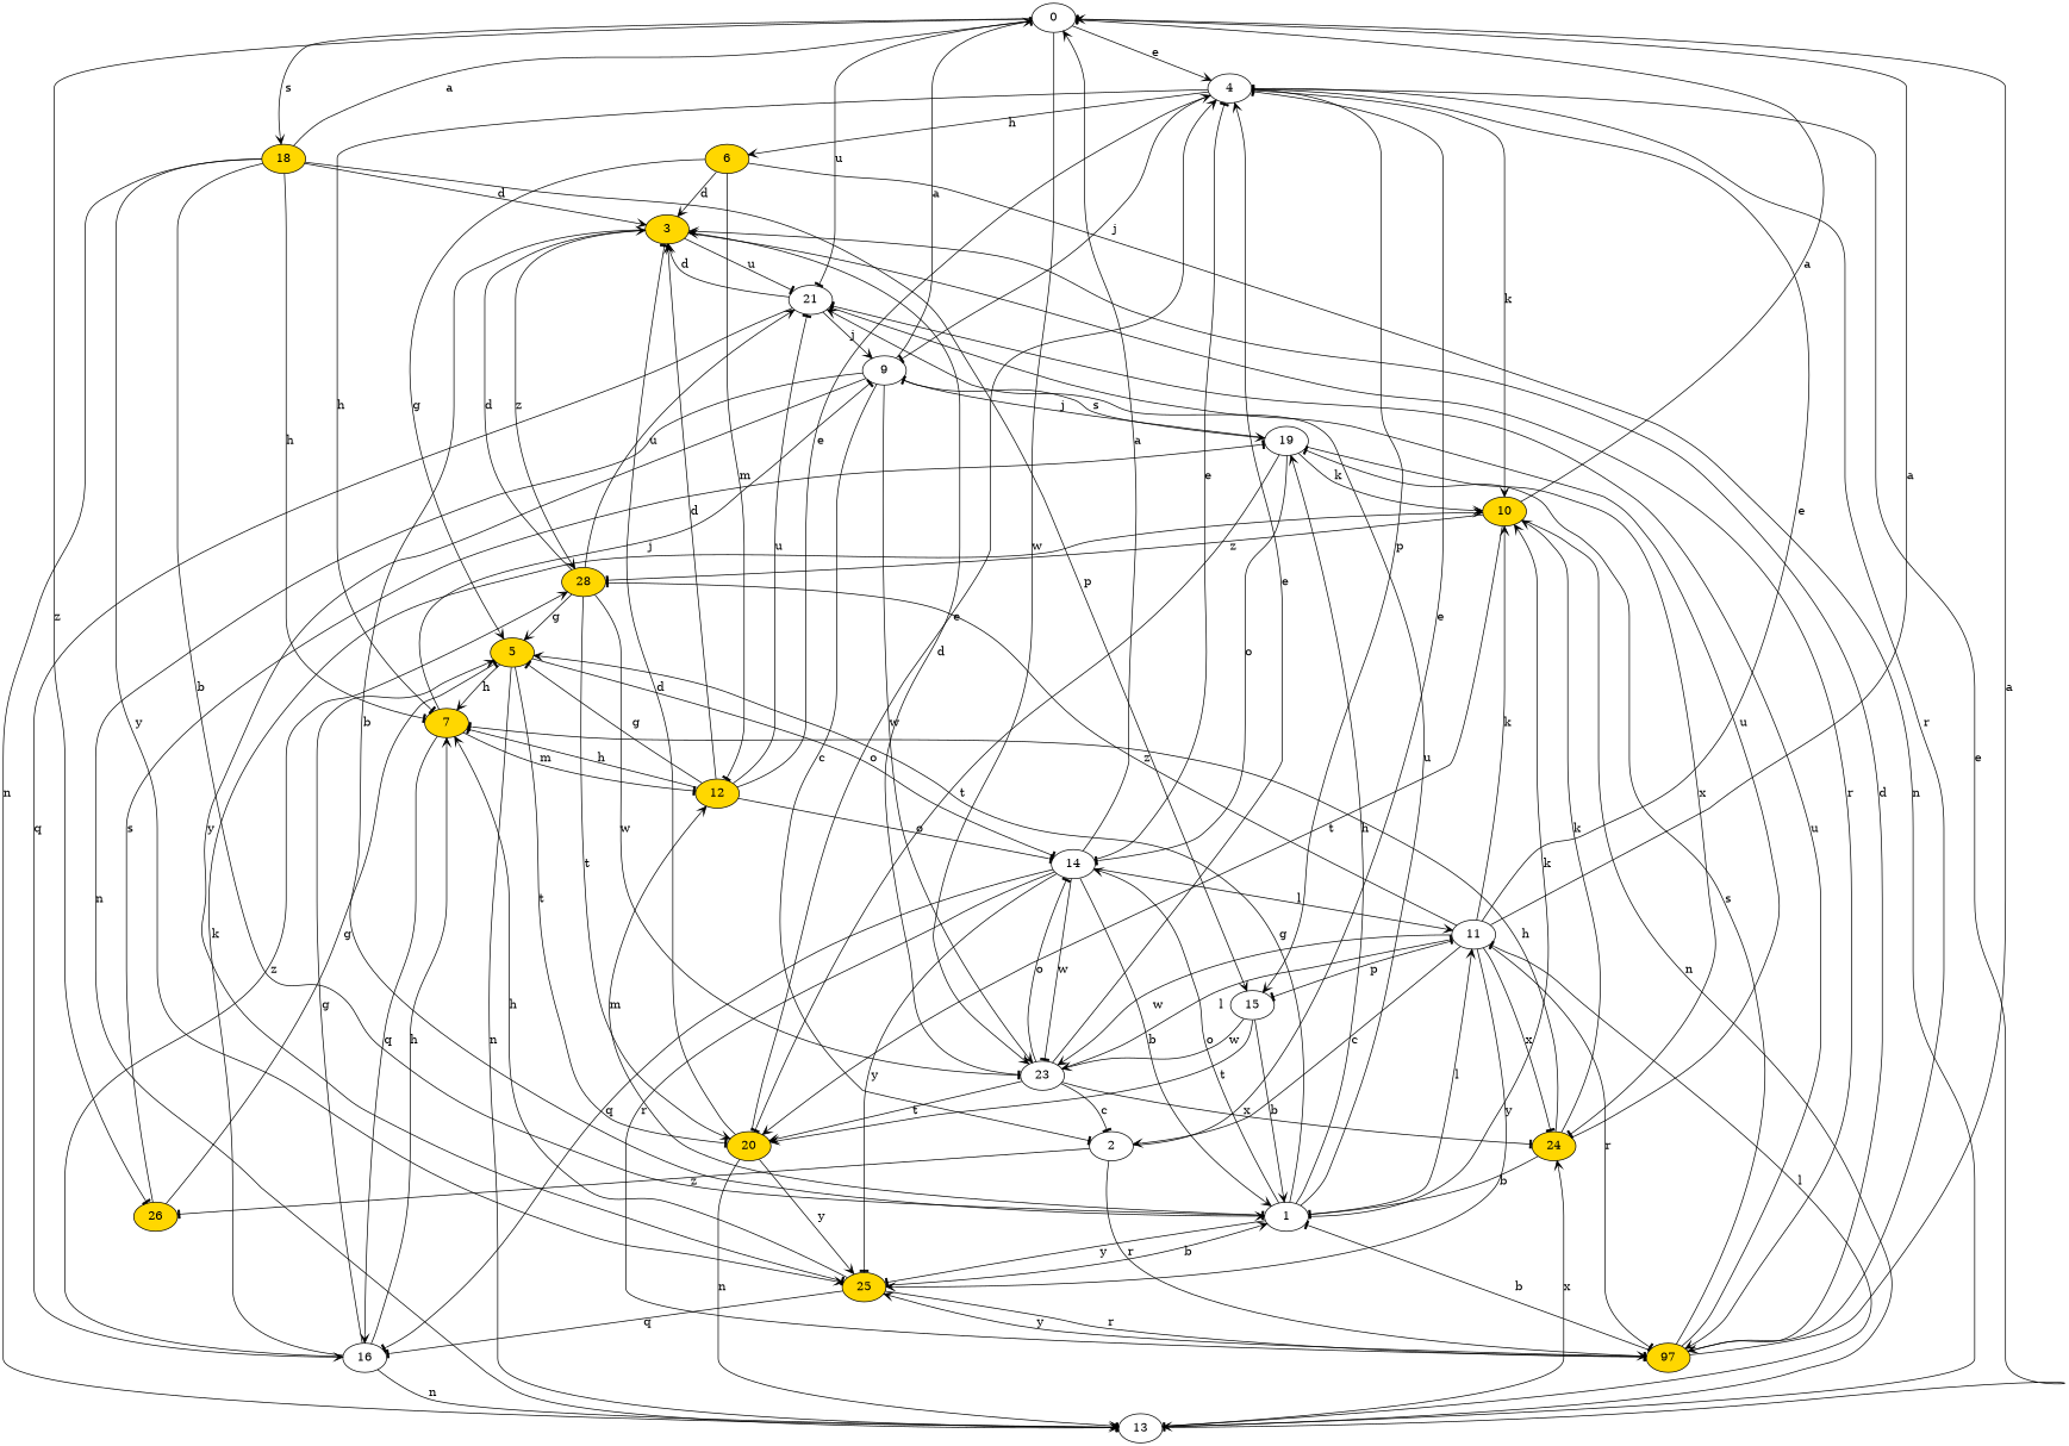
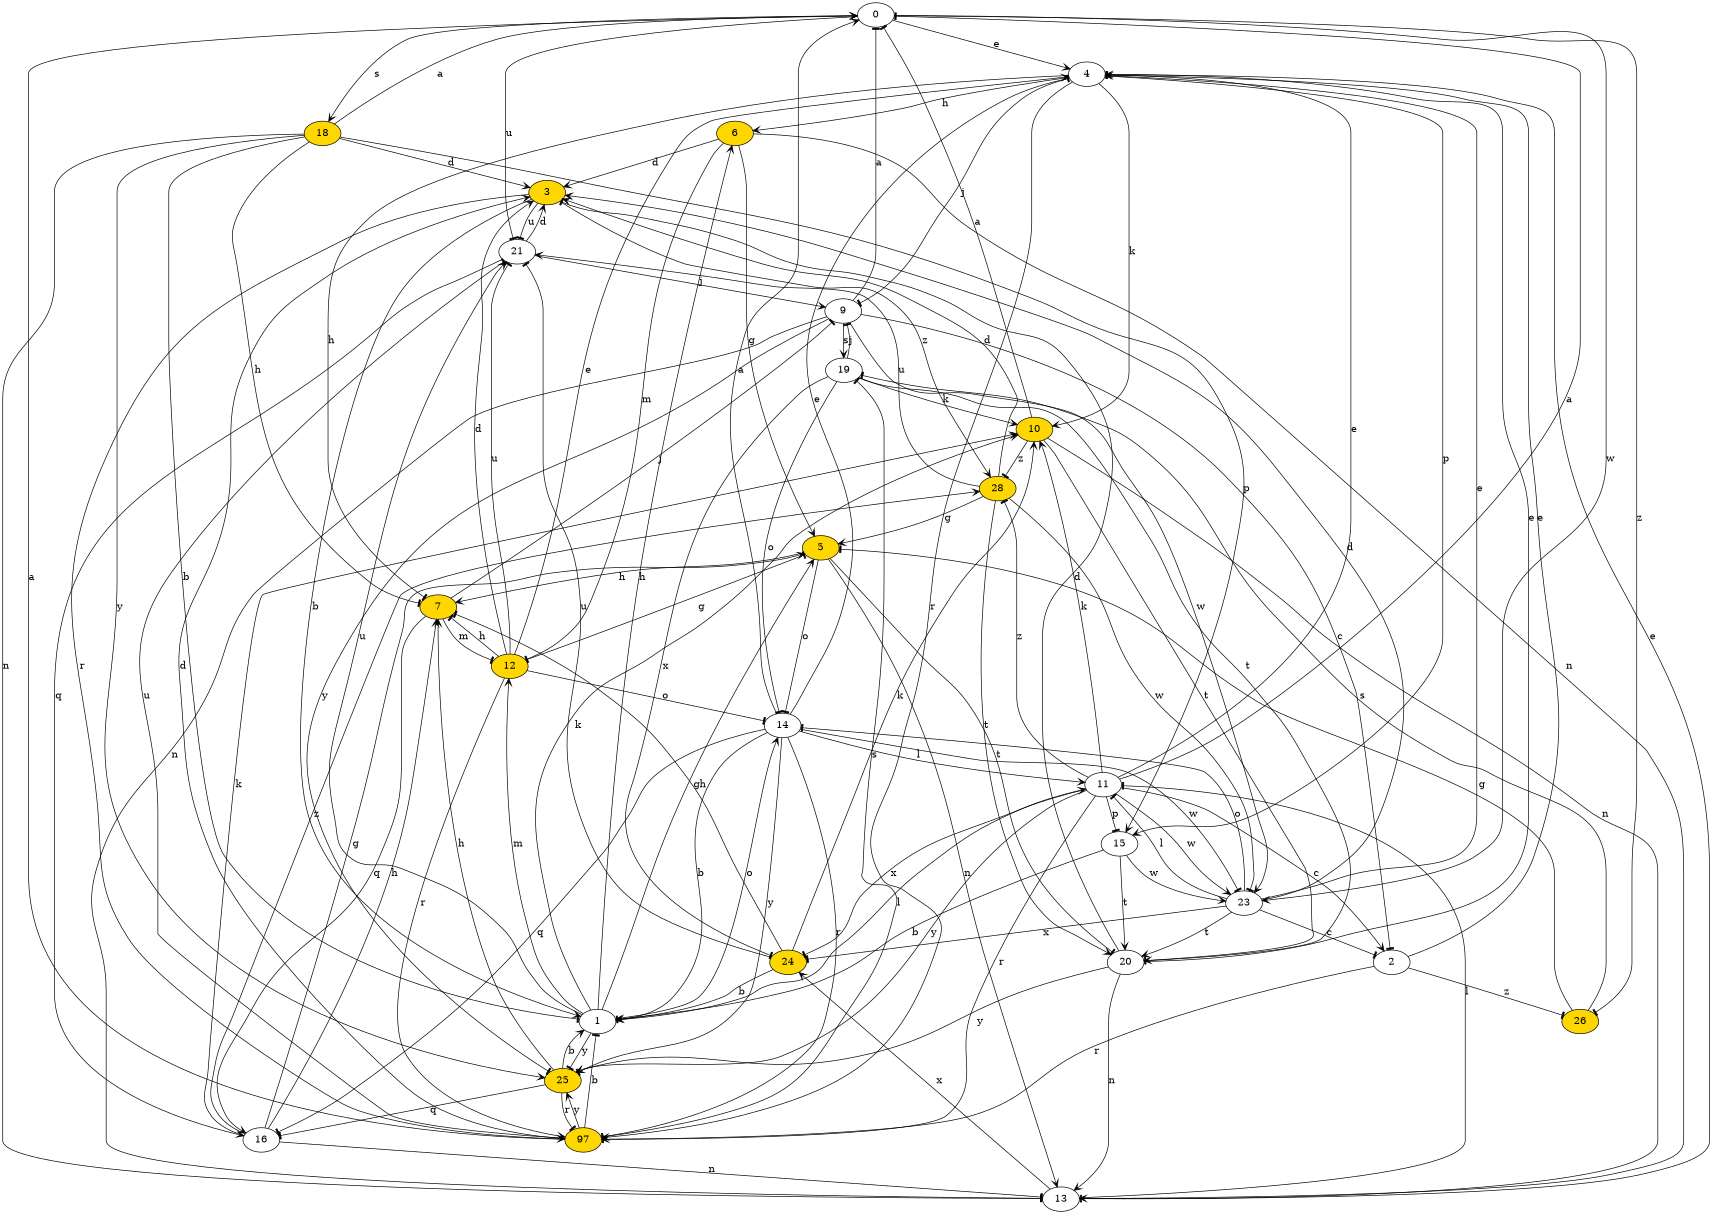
  strict digraph {
    node [fillcolor=white style=filled]
    edge [arrowhead=vee]
    0
    4
    18 [fillcolor=gold]
    21
    23
    26 [fillcolor=gold]
    6 [fillcolor=gold]
    10 [fillcolor=gold]
    n9 [fillcolor=gold label=97]
    7 [fillcolor=gold]
    9
    15
    1
    25 [fillcolor=gold]
    3 [fillcolor=gold]
    13
    16
    11
    14
    2
-   20 [fillcolor=gold]
+   20
    24 [fillcolor=gold]
    5 [fillcolor=gold]
    19
    12 [fillcolor=gold]
    28 [fillcolor=gold]
    0 -> 4 [label=e]
    0 -> 18 [label=s]
    0 -> 21 [arrowhead=tee label=u]
    0 -> 23 [label=w]
    0 -> 26 [arrowhead=tee label=z]
    4 -> 6 [label=h]
    4 -> 10 [label=k]
    4 -> n9 [label=r]
    4 -> 7 [arrowhead=tee label=h]
    4 -> 9 [arrowhead=tee label=j]
    4 -> 15 [label=p]
    18 -> 0 [label=a]
    18 -> 7 [arrowhead=tee label=h]
    18 -> 15 [label=p]
    18 -> 1 [arrowhead=tee label=b]
    18 -> 25 [label=y]
    18 -> 3 [label=d]
    18 -> 13 [arrowhead=tee label=n]
    21 -> 9 [label=j]
    21 -> 3 [label=d]
    21 -> 16 [label=q]
    23 -> 4 [label=e]
    23 -> 3 [label=d]
    23 -> 11 [arrowhead=tee label=l]
    23 -> 14 [arrowhead=tee label=o]
    23 -> 2 [arrowhead=tee label=c]
    23 -> 20 [label=t]
    23 -> 24 [arrowhead=tee label=x]
    26 -> 5 [arrowhead=tee label=g]
    26 -> 19 [arrowhead=tee label=s]
    6 -> 3 [label=d]
    6 -> 13 [label=n]
    6 -> 5 [label=g]
    6 -> 12 [arrowhead=tee label=m]
    10 -> 0 [arrowhead=tee label=a]
    10 -> 13 [arrowhead=tee label=n]
    10 -> 20 [label=t]
    10 -> 28 [arrowhead=tee label=z]
    n9 -> 0 [label=a]
    n9 -> 21 [arrowhead=tee label=u]
    n9 -> 1 [arrowhead=tee label=b]
    n9 -> 25 [label=y]
    n9 -> 3 [label=d]
    n9 -> 19 [arrowhead=tee label=s]
    7 -> 9 [arrowhead=tee label=j]
    7 -> 16 [label=q]
    7 -> 12 [arrowhead=tee label=m]
    9 -> 0 [arrowhead=tee label=a]
    9 -> 23 [label=w]
    9 -> 25 [arrowhead=tee label=y]
    9 -> 13 [arrowhead=tee label=n]
    9 -> 2 [arrowhead=tee label=c]
    9 -> 19 [label=s]
    15 -> 23 [label=w]
    15 -> 1 [label=b]
    15 -> 20 [label=t]
    1 -> 21 [label=u]
-   1 -> 19 [label=h]
+   1 -> 6 [label=h]
    1 -> 10 [label=k]
    1 -> 25 [arrowhead=tee label=y]
    1 -> 11 [label=l]
    1 -> 14 [label=o]
    1 -> 5 [label=g]
    1 -> 12 [label=m]
    25 -> n9 [arrowhead=tee label=r]
    25 -> 7 [label=h]
    25 -> 1 [label=b]
    25 -> 16 [arrowhead=tee label=q]
    3 -> 21 [arrowhead=tee label=u]
    3 -> n9 [label=r]
    3 -> 1 [label=b]
    3 -> 28 [label=z]
    13 -> 4 [arrowhead=tee label=e]
    13 -> 11 [arrowhead=tee label=l]
    13 -> 24 [label=x]
    16 -> 10 [label=k]
    16 -> 7 [label=h]
    16 -> 13 [arrowhead=tee label=n]
    16 -> 5 [label=g]
    16 -> 28 [label=z]
    11 -> 0 [arrowhead=tee label=a]
    11 -> 4 [arrowhead=tee label=e]
    11 -> 23 [label=w]
    11 -> 10 [label=k]
    11 -> n9 [arrowhead=tee label=r]
    11 -> 15 [arrowhead=tee label=p]
    11 -> 25 [label=y]
    11 -> 2 [label=c]
    11 -> 24 [arrowhead=tee label=x]
    11 -> 28 [arrowhead=tee label=z]
    14 -> 0 [label=a]
    14 -> 4 [arrowhead=tee label=e]
    14 -> 23 [arrowhead=tee label=w]
    14 -> n9 [arrowhead=tee label=r]
    14 -> 1 [label=b]
    14 -> 25 [arrowhead=tee label=y]
    14 -> 16 [arrowhead=tee label=q]
    14 -> 11 [label=l]
    2 -> 4 [arrowhead=tee label=e]
    2 -> 26 [arrowhead=tee label=z]
    2 -> n9 [label=r]
    20 -> 4 [label=e]
    20 -> 25 [label=y]
    20 -> 3 [arrowhead=tee label=d]
    20 -> 13 [label=n]
    24 -> 21 [arrowhead=tee label=u]
    24 -> 10 [label=k]
    24 -> 7 [arrowhead=tee label=h]
    24 -> 1 [arrowhead=tee label=b]
    5 -> 7 [label=h]
    5 -> 13 [label=n]
    5 -> 14 [arrowhead=tee label=o]
    5 -> 20 [arrowhead=tee label=t]
    19 -> 10 [label=k]
    19 -> 9 [arrowhead=tee label=j]
    19 -> 14 [arrowhead=tee label=o]
    19 -> 20 [arrowhead=tee label=t]
    19 -> 24 [arrowhead=tee label=x]
    12 -> 4 [label=e]
    12 -> 21 [arrowhead=tee label=u]
+   12 -> n9 [label=r]
    12 -> 7 [arrowhead=tee label=h]
    12 -> 3 [label=d]
    12 -> 14 [arrowhead=tee label=o]
    12 -> 5 [arrowhead=tee label=g]
    28 -> 21 [label=u]
    28 -> 23 [arrowhead=tee label=w]
    28 -> 3 [label=d]
    28 -> 20 [label=t]
    28 -> 5 [label=g]
  }
